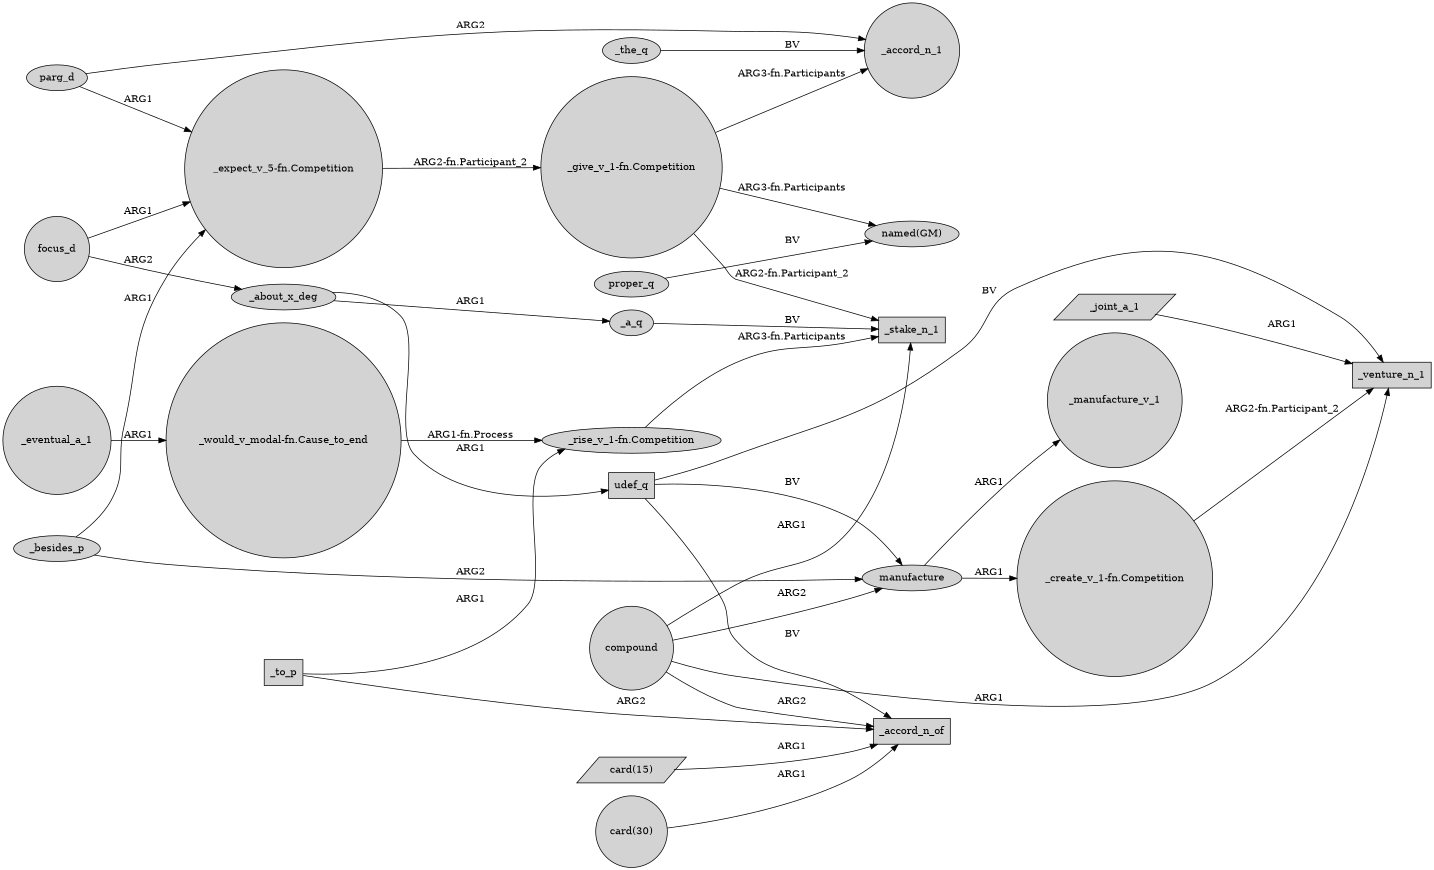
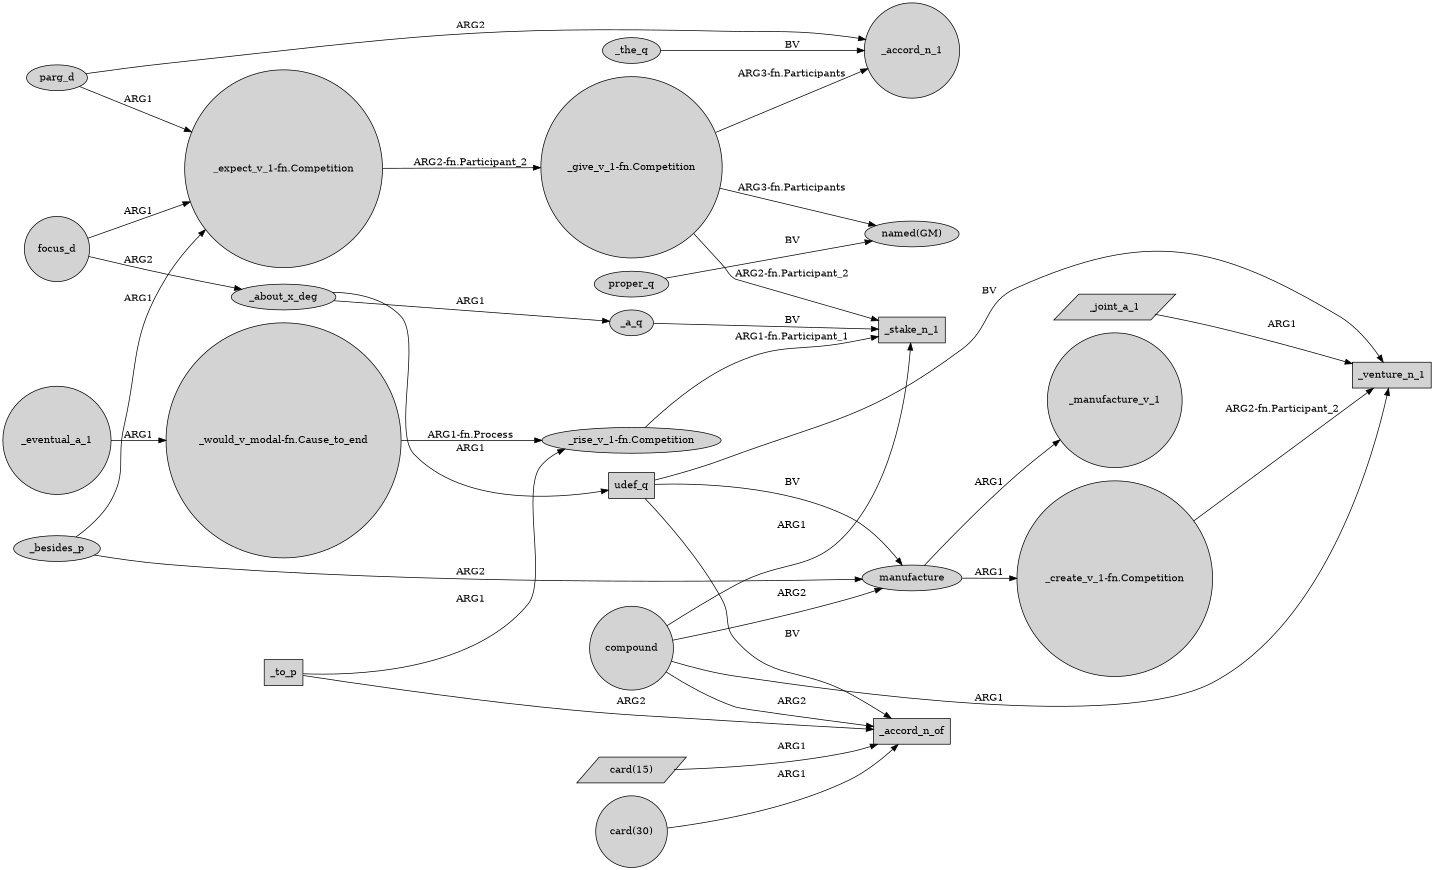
  digraph {
    rankdir=LR
    node [shape=circle style=filled]
    _the_q [shape=ellipse]
    _accord_n_1
    "_give_v_1-fn.Competition"
    _stake_n_1 [shape=box]
    "named(GM)" [shape=ellipse]
    _eventual_a_1
    "_would_v_modal-fn.Cause_to_end"
    "_rise_v_1-fn.Competition" [shape=ellipse]
    _venture_n_1 [shape=box]
    "_create_v_1-fn.Competition"
    _joint_a_1 [shape=parallelogram]
    udef_q [shape=box]
    n13 [label=manufacture shape=ellipse]
    n14 [label=_accord_n_of shape=box]
    _manufacture_v_1
    proper_q [shape=ellipse]
    compound
    _to_p [shape=box]
    _besides_p [shape=ellipse]
-   "_expect_v_1-fn.Competition" [label="_expect_v_5-fn.Competition"]
+   "_expect_v_1-fn.Competition"
    _about_x_deg [shape=ellipse]
    _a_q [shape=ellipse]
    focus_d
    "card(30)"
    "card(15)" [shape=parallelogram]
    parg_d [shape=ellipse]
    _the_q -> _accord_n_1 [label=BV]
    "_give_v_1-fn.Competition" -> _accord_n_1 [label="ARG3-fn.Participants"]
    "_give_v_1-fn.Competition" -> _stake_n_1 [label="ARG2-fn.Participant_2"]
    "_give_v_1-fn.Competition" -> "named(GM)" [label="ARG3-fn.Participants"]
    _eventual_a_1 -> "_would_v_modal-fn.Cause_to_end" [label=ARG1]
    "_would_v_modal-fn.Cause_to_end" -> "_rise_v_1-fn.Competition" [label="ARG1-fn.Process"]
-   "_rise_v_1-fn.Competition" -> _stake_n_1 [label="ARG3-fn.Participants"]
+   "_rise_v_1-fn.Competition" -> _stake_n_1 [label="ARG1-fn.Participant_1"]
    "_create_v_1-fn.Competition" -> _venture_n_1 [label="ARG2-fn.Participant_2"]
    _joint_a_1 -> _venture_n_1 [label=ARG1]
    udef_q -> _venture_n_1 [label=BV]
    udef_q -> n13 [label=BV]
    udef_q -> n14 [label=BV]
    n13 -> "_create_v_1-fn.Competition" [label=ARG1]
    n13 -> _manufacture_v_1 [label=ARG1]
    proper_q -> "named(GM)" [label=BV]
    compound -> _stake_n_1 [label=ARG1]
    compound -> _venture_n_1 [label=ARG1]
    compound -> n13 [label=ARG2]
    compound -> n14 [label=ARG2]
    _to_p -> "_rise_v_1-fn.Competition" [label=ARG1]
    _to_p -> n14 [label=ARG2]
    _besides_p -> n13 [label=ARG2]
    _besides_p -> "_expect_v_1-fn.Competition" [label=ARG1]
    "_expect_v_1-fn.Competition" -> "_give_v_1-fn.Competition" [label="ARG2-fn.Participant_2"]
    _about_x_deg -> udef_q [label=ARG1]
    _about_x_deg -> _a_q [label=ARG1]
    _a_q -> _stake_n_1 [label=BV]
    focus_d -> "_expect_v_1-fn.Competition" [label=ARG1]
    focus_d -> _about_x_deg [label=ARG2]
    "card(30)" -> n14 [label=ARG1]
    "card(15)" -> n14 [label=ARG1]
    parg_d -> _accord_n_1 [label=ARG2]
    parg_d -> "_expect_v_1-fn.Competition" [label=ARG1]
  }
